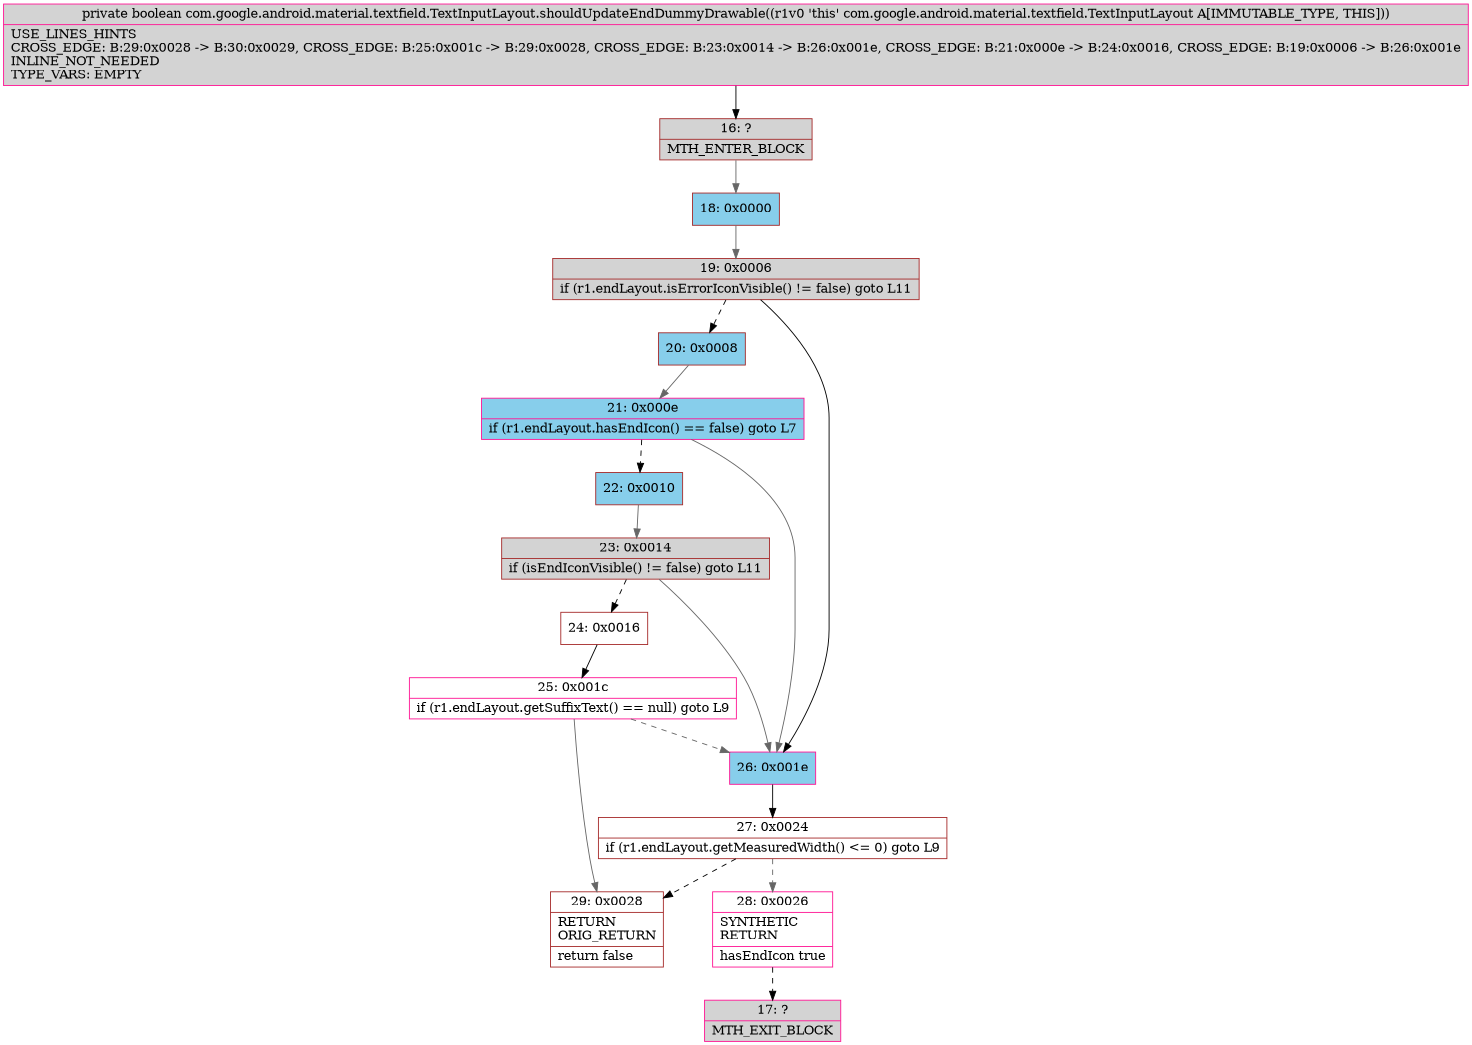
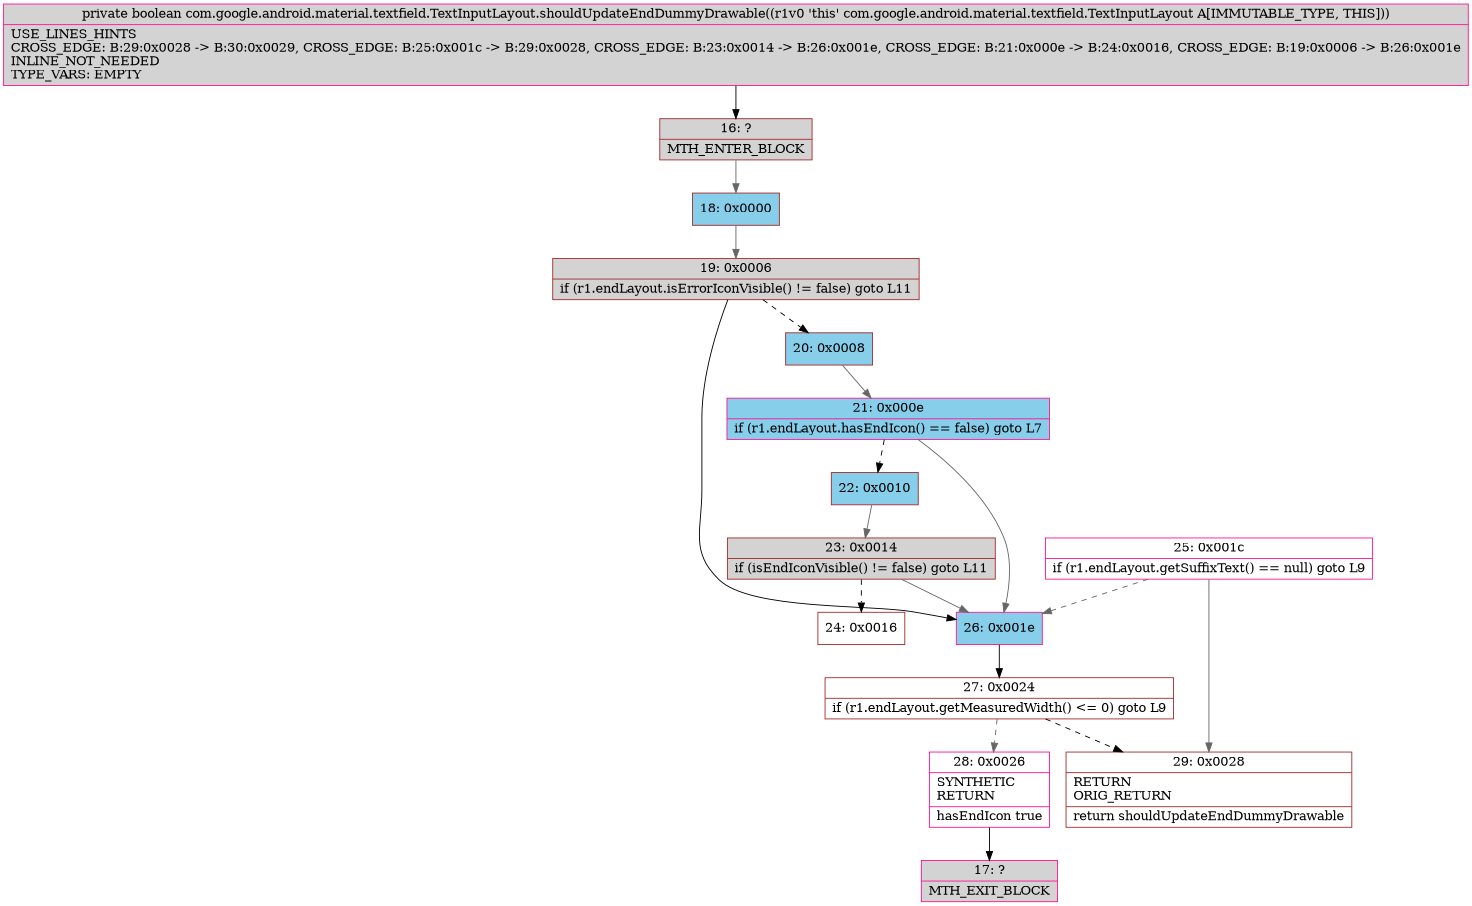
  digraph {
    node [color=brown fillcolor=lightgrey shape=record style=filled]
    edge [color=gray40]
    n1 [label="{16\:\ ?|MTH_ENTER_BLOCK\l}"]
    n2 [fillcolor=skyblue label="{18\:\ 0x0000}"]
    n3 [label="{19\:\ 0x0006|if (r1.endLayout.isErrorIconVisible() != false) goto L11\l}"]
    n4 [fillcolor=skyblue label="{20\:\ 0x0008}"]
    n5 [color=deeppink fillcolor=skyblue label="{26\:\ 0x001e}"]
    n6 [color=deeppink fillcolor=skyblue label="{21\:\ 0x000e|if (r1.endLayout.hasEndIcon() == false) goto L7\l}"]
    n7 [fillcolor=white label="{27\:\ 0x0024|if (r1.endLayout.getMeasuredWidth() \<= 0) goto L9\l}"]
    n8 [fillcolor=skyblue label="{22\:\ 0x0010}"]
    n9 [label="{23\:\ 0x0014|if (isEndIconVisible() != false) goto L11\l}"]
    n10 [fillcolor=white label="{24\:\ 0x0016}"]
    n11 [color=deeppink fillcolor=white label="{25\:\ 0x001c|if (r1.endLayout.getSuffixText() == null) goto L9\l}"]
-   n12 [fillcolor=white label="{29\:\ 0x0028|RETURN\lORIG_RETURN\l|return false\l}"]
+   n12 [fillcolor=white label="{29\:\ 0x0028|RETURN\lORIG_RETURN\l|return shouldUpdateEndDummyDrawable\l}"]
    n13 [color=deeppink label="{17\:\ ?|MTH_EXIT_BLOCK\l}"]
    n14 [color=deeppink fillcolor=white label="{28\:\ 0x0026|SYNTHETIC\lRETURN\l|hasEndIcon true\l}"]
    n15 [color=deeppink label="{private boolean com.google.android.material.textfield.TextInputLayout.shouldUpdateEndDummyDrawable((r1v0 'this' com.google.android.material.textfield.TextInputLayout A[IMMUTABLE_TYPE, THIS]))  | USE_LINES_HINTS\lCROSS_EDGE: B:29:0x0028 \-\> B:30:0x0029, CROSS_EDGE: B:25:0x001c \-\> B:29:0x0028, CROSS_EDGE: B:23:0x0014 \-\> B:26:0x001e, CROSS_EDGE: B:21:0x000e \-\> B:24:0x0016, CROSS_EDGE: B:19:0x0006 \-\> B:26:0x001e\lINLINE_NOT_NEEDED\lTYPE_VARS: EMPTY\l}"]
    n1 -> n2
    n2 -> n3
    n3 -> n4 [color=black style=dashed]
    n3 -> n5 [color=black]
    n4 -> n6
    n5 -> n7 [color=black]
    n6 -> n5
    n6 -> n8 [color=black style=dashed]
    n7 -> n12 [color=black style=dashed]
    n7 -> n14 [style=dashed]
    n8 -> n9
    n9 -> n5
    n9 -> n10 [color=black style=dashed]
-   n10 -> n11 [color=black]
    n11 -> n5 [style=dashed]
    n11 -> n12
-   n14 -> n13 [color=black style=dashed]
+   n14 -> n13 [color=black]
    n15 -> n1 [color=black]
  }
